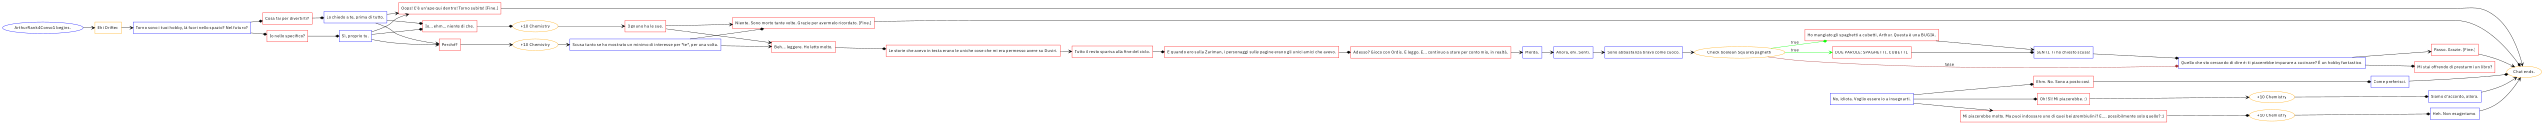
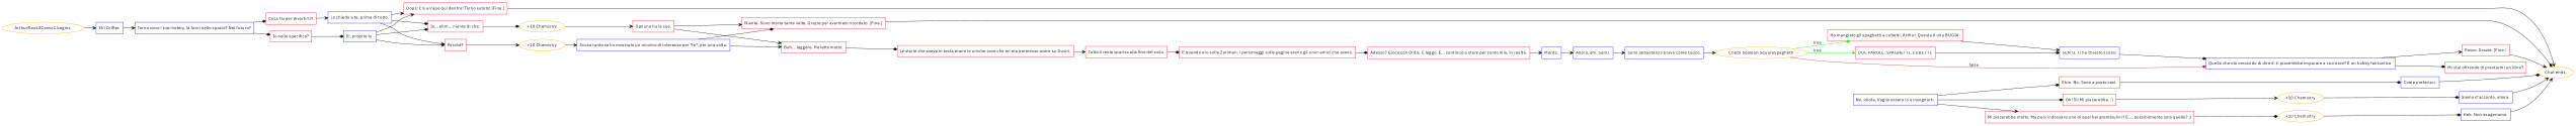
  digraph {
    fontname="IBM Plex Sans"
    rankdir=LR
    node [color=red fontname="IBM Plex Sans" shape=box]
    edge [arrowhead=vee fontname="IBM Plex Sans"]
-   "ArthurRank4Convo1 begins." [color=blue shape=""]
-   n2 [color=orange label="Ehi Drifter."]
+   "ArthurRank4Convo1 begins." [color=orange shape=""]
+   n2 [color=blue label="Ehi Drifter."]
    n3 [color=blue label="Torno sono i tuoi hobby, là fuori nello spazio? Nel futuro?"]
    n4 [label="Cosa fai per divertirti?"]
    n5 [label="Io nello specifico?"]
    n6 [color=blue label="Lo chiedo a te, prima di tutto."]
    n7 [color=blue label="Sì, proprio tu."]
    n8 [label="Io... ehm... niente di che."]
    n9 [label="Perché?"]
    n10 [label="Oops! C'è un'ape qui dentro! Torno subito! [Fine.]"]
    n11 [color=orange label="+10 Chemistry" shape=""]
    n12 [color=orange label="+10 Chemistry" shape=""]
    "Chat ends." [color=orange shape=""]
    n14 [label="Ognuno ha le sue."]
    n15 [color=blue label="Scusa tanto se ho mostrato un minimo di interesse per *te*, per una volta."]
    n16 [label="Niente. Sono morto tante volte. Grazie per avermelo ricordato. [Fine.]"]
    n17 [label="Beh... leggere. Ho letto molto."]
    n18 [label="Le storie che avevo in testa erano le uniche cose che mi era permesso avere su Duviri."]
    n19 [label="Tutto il resto spariva alla fine del ciclo."]
    n20 [label="E quando ero sulla Zariman, i personaggi sulle pagine erano gli unici amici che avevo."]
    n21 [label="Adesso? Gioco con Ordis. E leggo. E... continuo a stare per conto mio, in realtà."]
    n22 [color=blue label="Merda."]
    n23 [color=blue label="Allora, ehi. Senti."]
    n24 [color=blue label="Sono abbastanza bravo come cuoco."]
    n25 [color=orange label="Check boolean SquareSpaghetti" shape=""]
    n26 [label="DUE PAROLE: SPAGHETTI. CUBETTI."]
    n27 [label="Ho mangiato gli spaghetti a cubetti, Arthur. Questa è una BUGIA."]
    n28 [color=blue label="Quello che sto cercando di dire è: ti piacerebbe imparare a cucinare? È un hobby fantastico."]
    n29 [color=blue label="SENTI. Ti ho chiesto scusa!"]
    n30 [label="Mi stai offrendo di prestarmi un libro?"]
    n31 [label="Passo. Grazie. [Fine.]"]
    n32 [color=blue label="No, idiota. Voglio essere io a insegnarti."]
    n33 [label="Oh! Sì! Mi piacerebbe. :)"]
    n34 [label="Ehm. No. Sono a posto così."]
    n35 [label="Mi piacerebbe molto. Ma puoi indossare uno di quei bei grembiulini? E.... possibilmente solo quello? ;)"]
    n36 [color=orange label="+10 Chemistry" shape=""]
    n37 [color=blue label="Come preferisci."]
    n38 [color=orange label="+10 Chemistry" shape=""]
    n39 [color=blue label="Siamo d'accordo, allora."]
    n40 [color=blue label="Heh. Non esageriamo."]
    "ArthurRank4Convo1 begins." -> n2
    n2 -> n3
    n3 -> n4 [arrowhead=diamond]
    n3 -> n5 [arrowhead=diamond]
-   n4 -> n6 [arrowhead=diamond]
+   n4 -> n6
    n5 -> n7 [arrowhead=diamond]
    n6 -> n8 [arrowhead=diamond]
    n6 -> n9
    n6 -> n10
    n7 -> n8 [arrowhead=diamond]
    n7 -> n9
    n7 -> n10
    n8 -> n11 [arrowhead=diamond]
    n9 -> n12
    n10 -> "Chat ends."
    n11 -> n14
    n12 -> n15
    n14 -> n16
    n14 -> n17
    n15 -> n16 [arrowhead=diamond]
    n15 -> n17
    n16 -> "Chat ends." [arrowhead=diamond]
    n17 -> n18 [arrowhead=diamond]
    n18 -> n19
    n19 -> n20 [arrowhead=diamond]
    n20 -> n21 [arrowhead=diamond]
    n21 -> n22
    n22 -> n23
    n23 -> n24
    n24 -> n25
    n25 -> n26 [color=green label=true]
    n25 -> n27 [arrowhead=diamond color=green label=true]
    n25 -> n28 [arrowhead=diamond color=brown label=false]
    n26 -> n29 [arrowhead=diamond]
    n27 -> n29
    n28 -> n30 [arrowhead=diamond]
    n28 -> n31
    n29 -> n28 [arrowhead=diamond]
    n31 -> "Chat ends."
    n32 -> n33 [arrowhead=diamond]
    n32 -> n34 [arrowhead=diamond]
    n32 -> n35
    n33 -> n36
    n34 -> n37 [arrowhead=diamond]
    n35 -> n38 [arrowhead=diamond]
    n36 -> n39 [arrowhead=diamond]
    n37 -> "Chat ends." [arrowhead=diamond]
    n38 -> n40 [arrowhead=diamond]
    n39 -> "Chat ends."
    n40 -> "Chat ends."
  }
